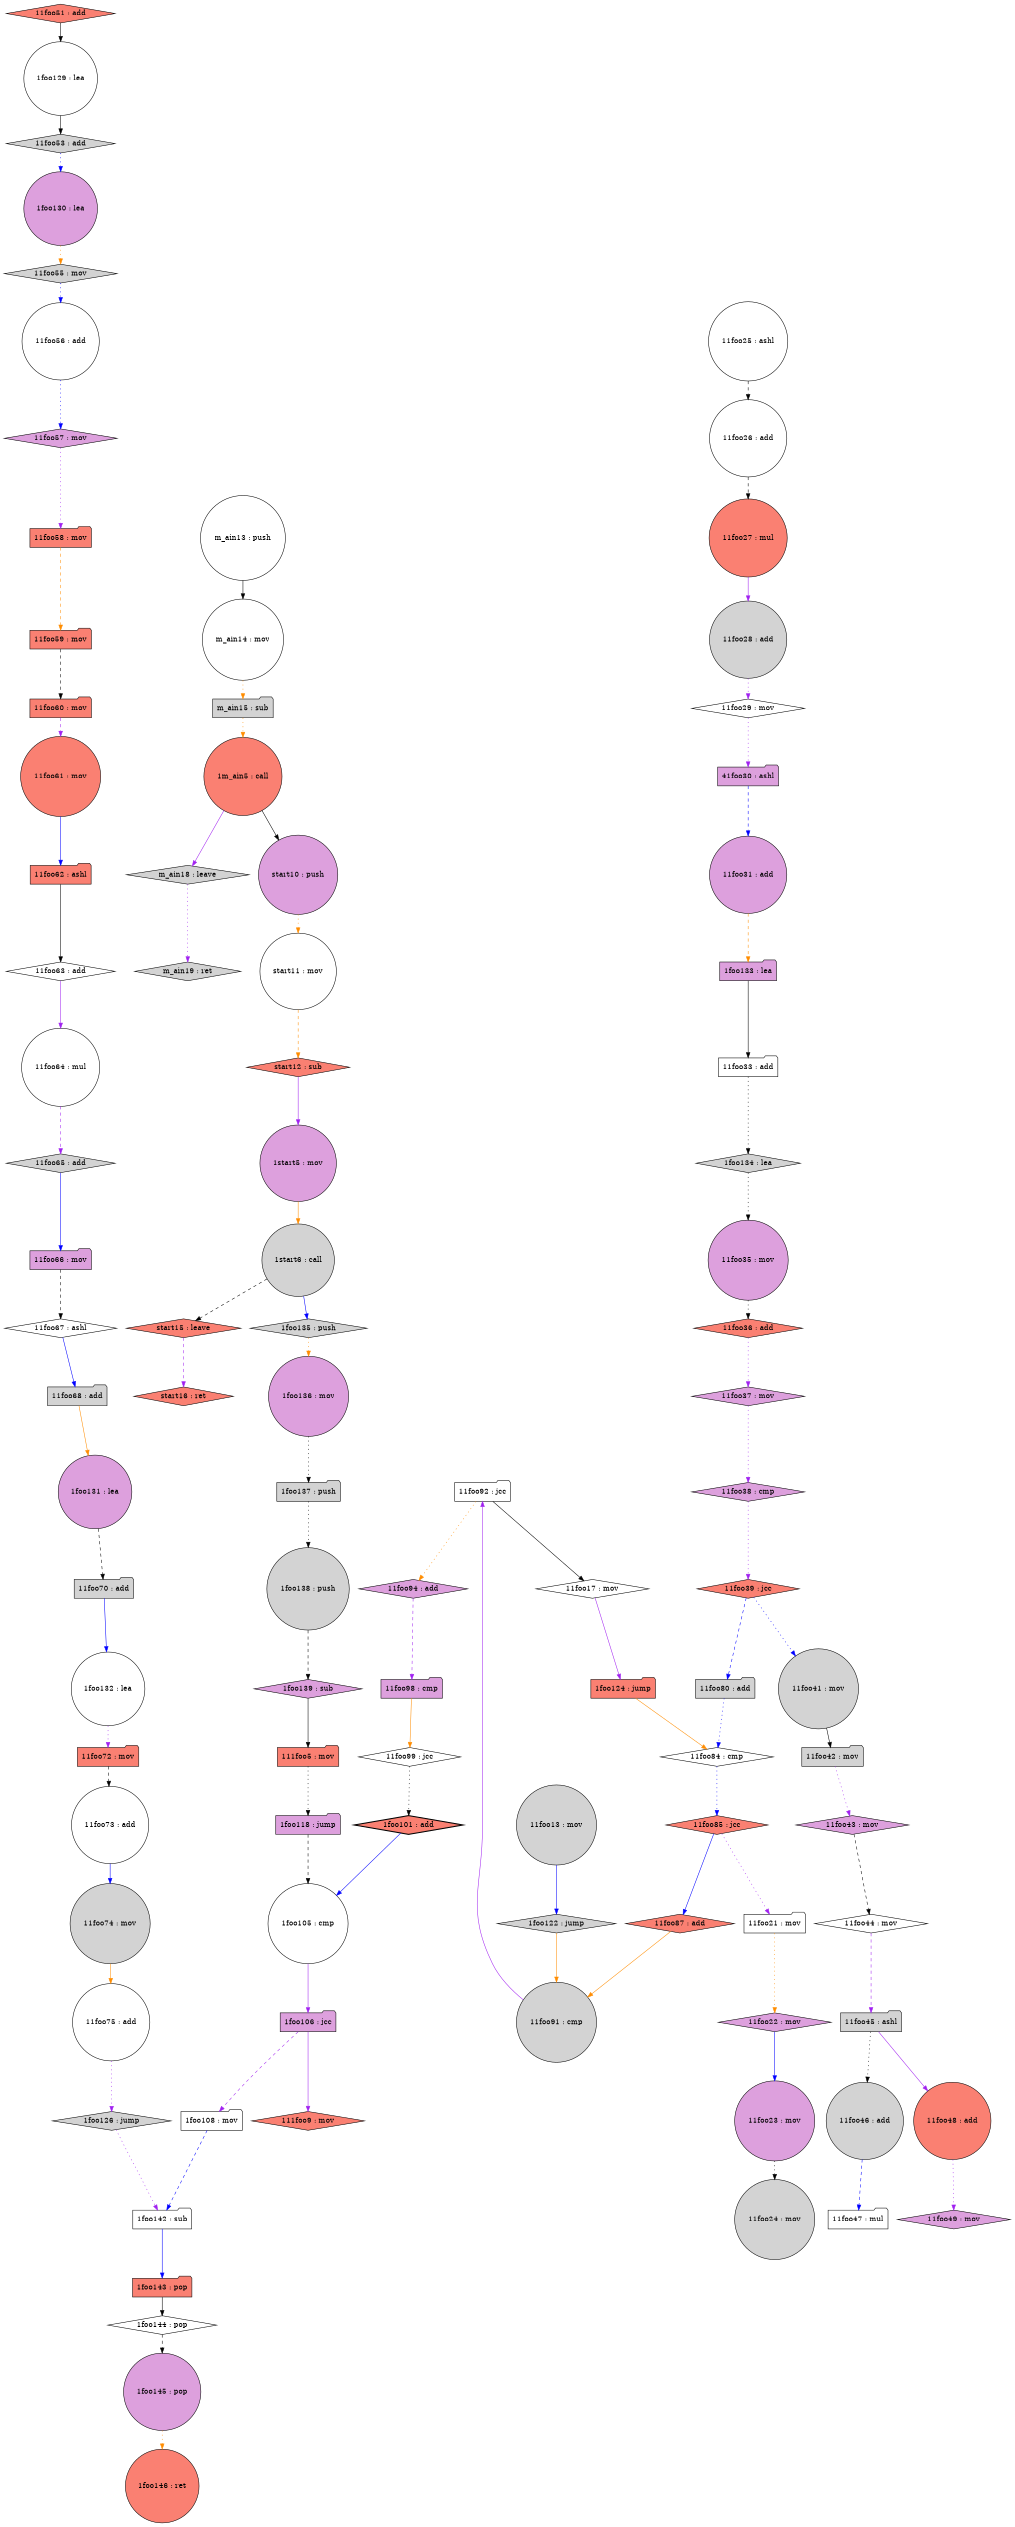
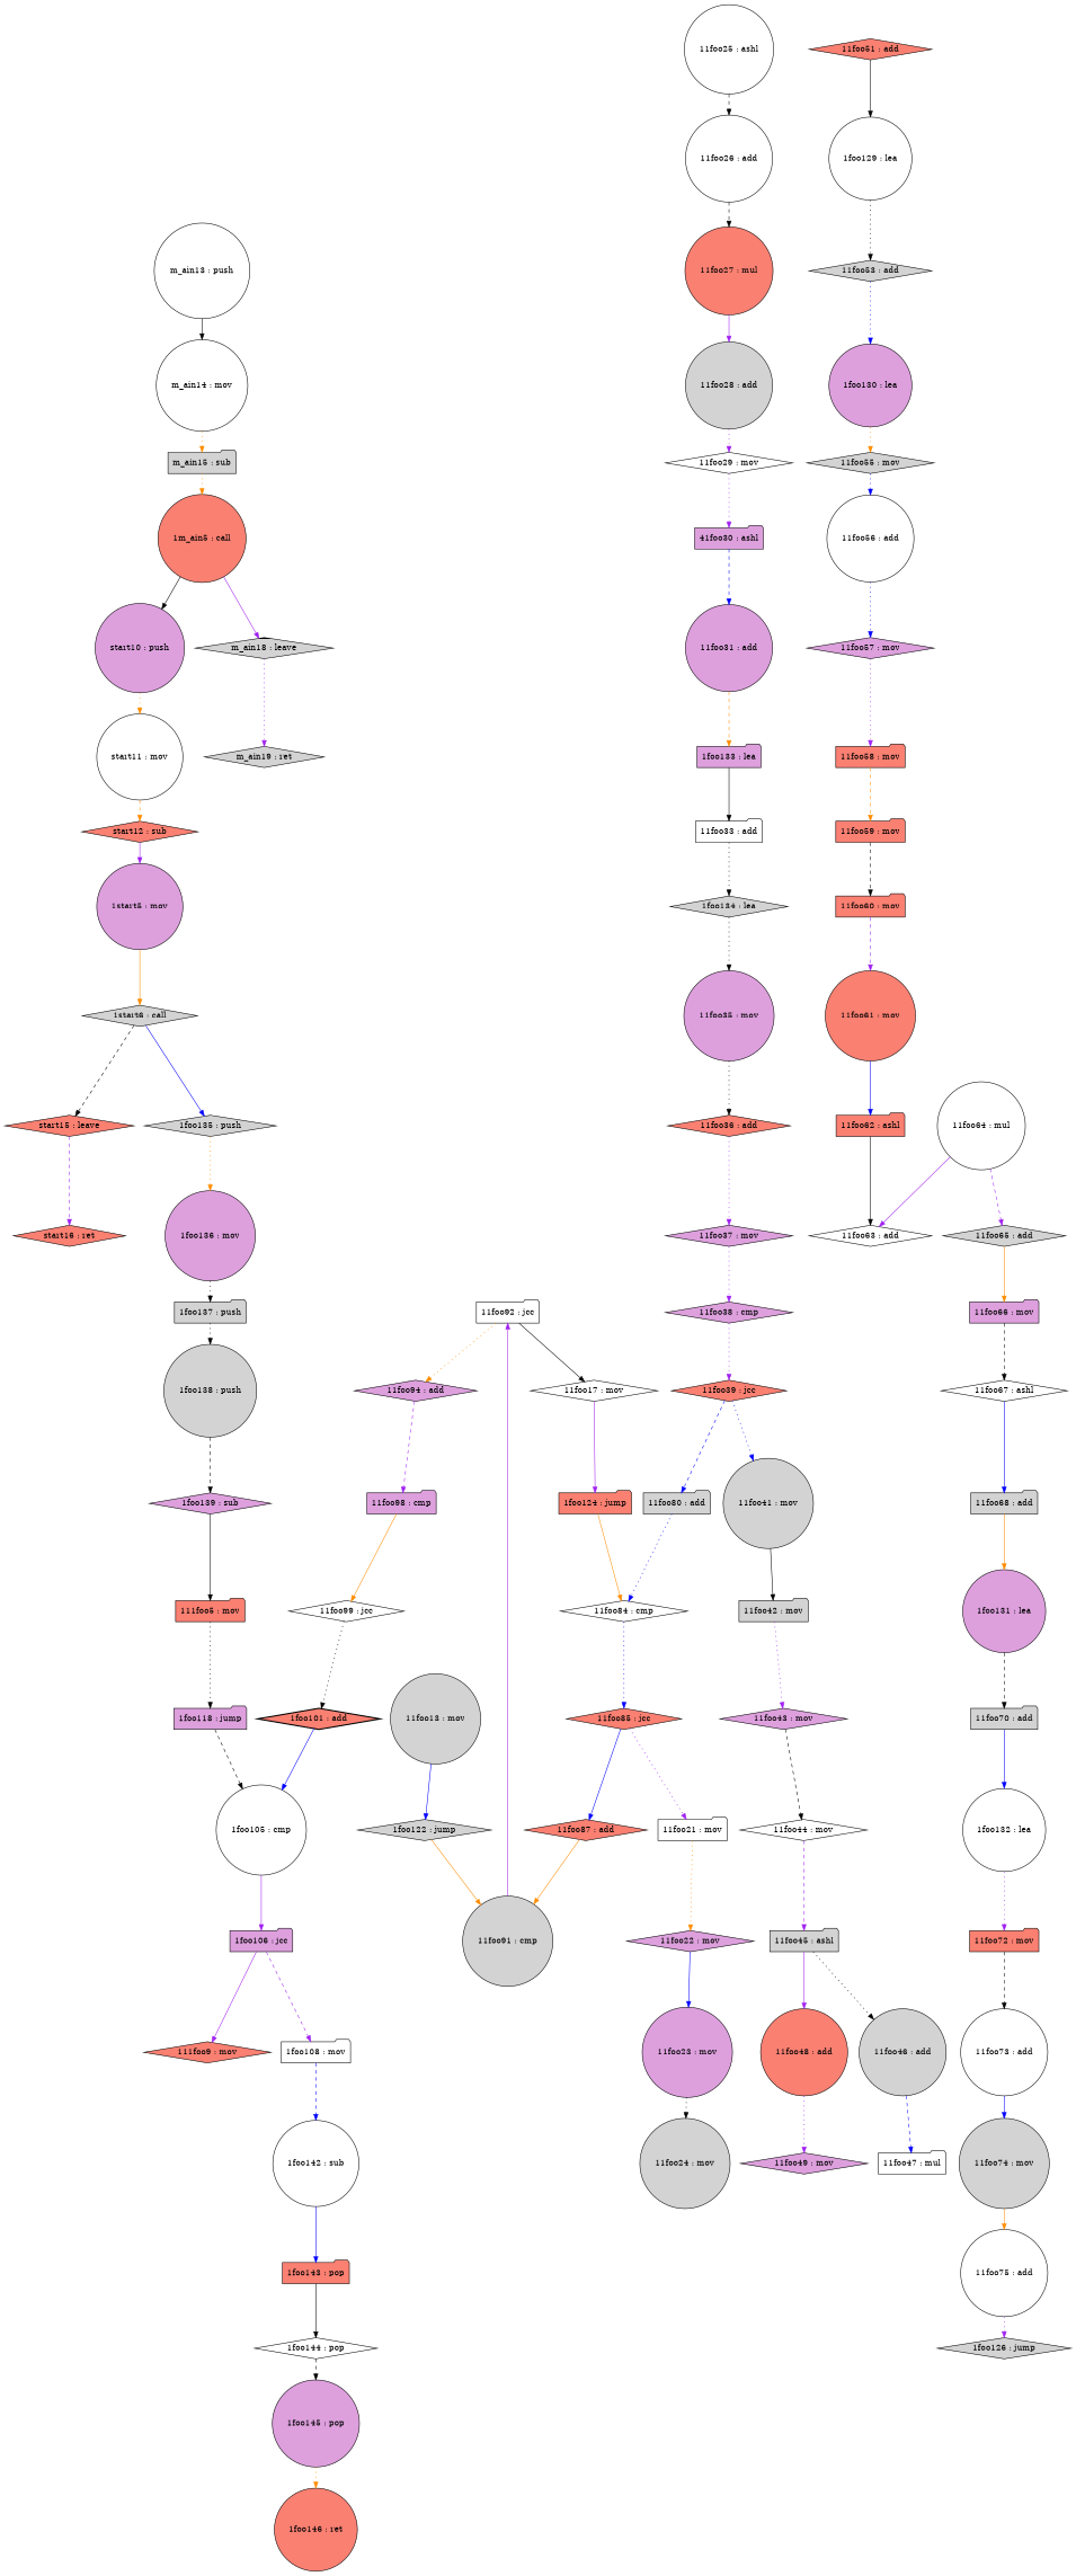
  digraph {
    node [fillcolor=white shape=diamond style=filled]
    edge [color=black style=dotted]
    n1 [fillcolor=salmon label="1foo101 : add" style="filled,bold"]
    n2 [label="1foo105 : cmp" shape=circle]
    n3 [fillcolor=plum label="1foo106 : jcc" shape=folder]
    n4 [label="1foo108 : mov" shape=folder]
    n5 [fillcolor=salmon label="111foo9 : mov"]
-   n6 [label="1foo142 : sub" shape=folder]
+   n6 [label="1foo142 : sub" shape=circle]
    n7 [fillcolor=salmon label="1foo143 : pop" shape=folder]
    n8 [fillcolor=plum label="1foo118 : jump" shape=folder]
    n9 [fillcolor=plum label="11foo98 : cmp" shape=folder]
    n10 [label="11foo99 : jcc"]
    n11 [fillcolor=lightgrey label="1foo122 : jump"]
    n12 [fillcolor=lightgrey label="11foo91 : cmp" shape=circle]
    n13 [label="11foo92 : jcc" shape=folder]
    n14 [fillcolor=salmon label="1foo124 : jump" shape=folder]
    n15 [label="11foo84 : cmp"]
    n16 [fillcolor=salmon label="11foo85 : jcc"]
    n17 [fillcolor=lightgrey label="1foo126 : jump"]
    n18 [label="1foo129 : lea" shape=circle]
    n19 [fillcolor=lightgrey label="11foo53 : add"]
    n20 [fillcolor=plum label="1foo130 : lea" shape=circle]
    n21 [fillcolor=lightgrey label="11foo13 : mov" shape=circle]
    n22 [fillcolor=lightgrey label="11foo55 : mov"]
    n23 [label="11foo56 : add" shape=circle]
    n24 [fillcolor=plum label="1foo131 : lea" shape=circle]
    n25 [fillcolor=lightgrey label="11foo70 : add" shape=folder]
    n26 [label="1foo132 : lea" shape=circle]
    n27 [fillcolor=salmon label="11foo72 : mov" shape=folder]
    n28 [label="11foo73 : add" shape=circle]
    n29 [fillcolor=plum label="1foo133 : lea" shape=folder]
    n30 [label="11foo33 : add" shape=folder]
    n31 [fillcolor=lightgrey label="1foo134 : lea"]
    n32 [fillcolor=plum label="11foo35 : mov" shape=circle]
    n33 [fillcolor=salmon label="11foo36 : add"]
    n34 [fillcolor=lightgrey label="1foo135 : push"]
    n35 [fillcolor=plum label="1foo136 : mov" shape=circle]
    n36 [fillcolor=lightgrey label="1foo137 : push" shape=folder]
    n37 [fillcolor=lightgrey label="1foo138 : push" shape=circle]
    n38 [fillcolor=plum label="1foo139 : sub"]
    n39 [fillcolor=salmon label="111foo5 : mov" shape=folder]
    n40 [label="1foo144 : pop"]
    n41 [fillcolor=plum label="1foo145 : pop" shape=circle]
    n42 [fillcolor=salmon label="1foo146 : ret" shape=circle]
    n43 [label="11foo17 : mov"]
    n44 [label="11foo21 : mov" shape=folder]
    n45 [fillcolor=plum label="11foo22 : mov"]
    n46 [fillcolor=plum label="11foo23 : mov" shape=circle]
    n47 [fillcolor=lightgrey label="11foo24 : mov" shape=circle]
    n48 [label="11foo25 : ashl" shape=circle]
    n49 [label="11foo26 : add" shape=circle]
    n50 [fillcolor=salmon label="11foo27 : mul" shape=circle]
    n51 [fillcolor=lightgrey label="11foo28 : add" shape=circle]
    n52 [label="11foo29 : mov"]
    n53 [fillcolor=plum label="41foo30 : ashl" shape=folder]
    n54 [fillcolor=plum label="11foo31 : add" shape=circle]
    n55 [fillcolor=plum label="11foo37 : mov"]
    n56 [fillcolor=plum label="11foo38 : cmp"]
    n57 [fillcolor=salmon label="11foo39 : jcc"]
    n58 [fillcolor=lightgrey label="11foo41 : mov" shape=circle]
    n59 [fillcolor=lightgrey label="11foo80 : add" shape=folder]
    n60 [fillcolor=lightgrey label="11foo42 : mov" shape=folder]
    n61 [fillcolor=plum label="11foo43 : mov"]
    n62 [label="11foo44 : mov"]
    n63 [fillcolor=lightgrey label="11foo45 : ashl" shape=folder]
    n64 [fillcolor=lightgrey label="11foo46 : add" shape=circle]
    n65 [fillcolor=salmon label="11foo48 : add" shape=circle]
    n66 [label="11foo47 : mul" shape=folder]
    n67 [fillcolor=plum label="11foo49 : mov"]
    n68 [fillcolor=salmon label="11foo51 : add"]
    n69 [fillcolor=plum label="11foo57 : mov"]
    n70 [fillcolor=salmon label="11foo58 : mov" shape=folder]
    n71 [fillcolor=salmon label="11foo59 : mov" shape=folder]
    n72 [fillcolor=salmon label="11foo60 : mov" shape=folder]
    n73 [fillcolor=salmon label="11foo61 : mov" shape=circle]
    n74 [fillcolor=salmon label="11foo62 : ashl" shape=folder]
    n75 [label="11foo63 : add"]
    n76 [label="11foo64 : mul" shape=circle]
    n77 [fillcolor=lightgrey label="11foo65 : add"]
    n78 [fillcolor=plum label="11foo66 : mov" shape=folder]
    n79 [label="11foo67 : ashl"]
    n80 [fillcolor=lightgrey label="11foo68 : add" shape=folder]
    n81 [fillcolor=lightgrey label="11foo74 : mov" shape=circle]
    n82 [label="11foo75 : add" shape=circle]
    n83 [fillcolor=salmon label="11foo87 : add"]
    n84 [fillcolor=plum label="11foo94 : add"]
    n85 [label="m_ain13 : push" shape=circle]
    n86 [label="m_ain14 : mov" shape=circle]
    n87 [fillcolor=lightgrey label="m_ain15 : sub" shape=folder]
    n88 [fillcolor=salmon label="1m_ain5 : call" shape=circle]
    n89 [fillcolor=lightgrey label="m_ain18 : leave"]
    n90 [fillcolor=plum label="start10 : push" shape=circle]
    n91 [fillcolor=lightgrey label="m_ain19 : ret"]
    n92 [label="start11 : mov" shape=circle]
    n93 [fillcolor=salmon label="start12 : sub"]
    n94 [fillcolor=plum label="1start5 : mov" shape=circle]
-   n95 [fillcolor=lightgrey label="1start6 : call" shape=circle]
+   n95 [fillcolor=lightgrey label="1start6 : call"]
    n96 [fillcolor=salmon label="start15 : leave"]
    n97 [fillcolor=salmon label="start16 : ret"]
    n1 -> n2 [color=blue style=solid]
    n2 -> n3 [color=purple style=solid]
    n3 -> n4 [color=purple style=dashed]
    n3 -> n5 [color=purple style=solid]
    n4 -> n6 [color=blue style=dashed]
    n6 -> n7 [color=blue style=solid]
    n7 -> n40 [style=solid]
    n8 -> n2 [style=dashed]
    n9 -> n10 [color=darkorange style=solid]
    n10 -> n1
    n11 -> n12 [color=darkorange style=solid]
    n12 -> n13 [color=purple style=solid]
    n13 -> n43 [style=solid]
    n13 -> n84 [color=darkorange]
    n14 -> n15 [color=darkorange style=solid]
    n15 -> n16 [color=blue]
    n16 -> n44 [color=purple]
    n16 -> n83 [color=blue style=solid]
-   n17 -> n6 [color=purple]
-   n18 -> n19 [style=solid]
+   n18 -> n19
    n19 -> n20 [color=blue]
    n20 -> n22 [color=darkorange]
    n21 -> n11 [color=blue style=solid]
    n22 -> n23 [color=blue]
    n23 -> n69 [color=blue]
    n24 -> n25 [style=dashed]
    n25 -> n26 [color=blue style=solid]
    n26 -> n27 [color=purple]
    n27 -> n28 [style=dashed]
    n28 -> n81 [color=blue style=solid]
    n29 -> n30 [style=solid]
    n30 -> n31
    n31 -> n32
    n32 -> n33
    n33 -> n55 [color=purple]
    n34 -> n35 [color=darkorange]
    n35 -> n36
    n36 -> n37
    n37 -> n38 [style=dashed]
    n38 -> n39 [style=solid]
    n39 -> n8
    n40 -> n41 [style=dashed]
    n41 -> n42 [color=darkorange]
    n43 -> n14 [color=purple style=solid]
    n44 -> n45 [color=darkorange]
    n45 -> n46 [color=blue style=solid]
    n46 -> n47
    n48 -> n49 [style=dashed]
    n49 -> n50 [style=dashed]
    n50 -> n51 [color=purple style=solid]
    n51 -> n52 [color=purple]
    n52 -> n53 [color=purple]
    n53 -> n54 [color=blue style=dashed]
    n54 -> n29 [color=darkorange style=dashed]
    n55 -> n56 [color=purple]
    n56 -> n57 [color=purple]
    n57 -> n58 [color=blue]
    n57 -> n59 [color=blue style=dashed]
    n58 -> n60 [style=solid]
    n59 -> n15 [color=blue]
    n60 -> n61 [color=purple]
    n61 -> n62 [style=dashed]
    n62 -> n63 [color=purple style=dashed]
    n63 -> n64
    n63 -> n65 [color=purple style=solid]
    n64 -> n66 [color=blue style=dashed]
    n65 -> n67 [color=purple]
    n68 -> n18 [style=solid]
    n69 -> n70 [color=purple]
    n70 -> n71 [color=darkorange style=dashed]
    n71 -> n72 [style=dashed]
    n72 -> n73 [color=purple style=dashed]
    n73 -> n74 [color=blue style=solid]
    n74 -> n75 [style=solid]
-   n75 -> n76 [color=purple style=solid]
+   n76 -> n75 [color=purple style=solid]
    n76 -> n77 [color=purple style=dashed]
-   n77 -> n78 [color=blue style=solid]
+   n77 -> n78 [color=darkorange style=solid]
    n78 -> n79 [style=dashed]
    n79 -> n80 [color=blue style=solid]
    n80 -> n24 [color=darkorange style=solid]
    n81 -> n82 [color=darkorange style=solid]
    n82 -> n17 [color=purple]
    n83 -> n12 [color=darkorange style=solid]
    n84 -> n9 [color=purple style=dashed]
    n85 -> n86 [style=solid]
    n86 -> n87 [color=darkorange]
    n87 -> n88 [color=darkorange]
    n88 -> n89 [color=purple style=solid]
    n88 -> n90 [style=solid]
    n89 -> n91 [color=purple]
    n90 -> n92 [color=darkorange]
    n92 -> n93 [color=darkorange style=dashed]
    n93 -> n94 [color=purple style=solid]
    n94 -> n95 [color=darkorange style=solid]
    n95 -> n34 [color=blue style=solid]
    n95 -> n96 [style=dashed]
    n96 -> n97 [color=purple style=dashed]
  }
